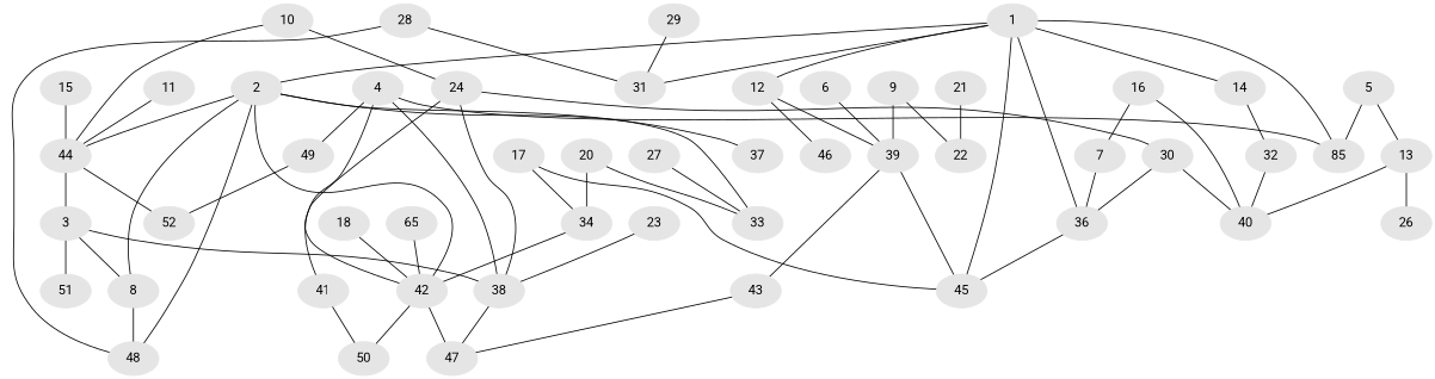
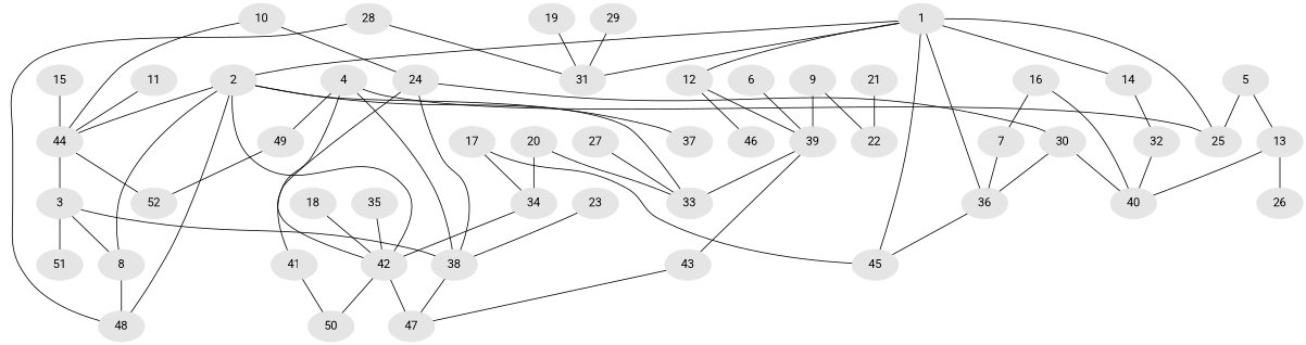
  graph {
    fontname=Roboto
    node [color=gray90 fontname=Roboto style=filled]
    edge [fontname=Roboto weight=1.0]
    1
    2
    12
    14
-   25 [label=85]
+   25
    31
    36
    45
    8
    33
    37
    42
    44
    48
    7
    39
    46
    32
    47
    50
    3
    52
    38
    51
    4
    49
    5
    13
    26
    40
    6
    43
    9
    22
    10
    24
    30
    41
    11
    15
    16
    17
    34
    18
+   19
    20
    21
    23
    27
    28
    29
-   35 [label=65]
+   35
    1 -- 2
    1 -- 12
    1 -- 14
    1 -- 25
    1 -- 31
    1 -- 36
    1 -- 45
    2 -- 8
    2 -- 33
    2 -- 37
    2 -- 42
    2 -- 44
    2 -- 48
    12 -- 39
    12 -- 46
    14 -- 32
    36 -- 45
    8 -- 48
    42 -- 47 [weight=2.0]
    42 -- 50
    44 -- 3
    44 -- 52
    7 -- 36
-   39 -- 45
+   39 -- 33
    39 -- 43
    32 -- 40
    3 -- 8
    3 -- 38
    3 -- 51
    38 -- 47
    4 -- 25
    4 -- 42
    4 -- 38
    4 -- 49
    49 -- 52
    5 -- 25
    5 -- 13
    13 -- 26
    13 -- 40
    6 -- 39
    43 -- 47
    9 -- 39
    9 -- 22
    10 -- 44
    10 -- 24
    24 -- 38
    24 -- 30
    24 -- 41
    30 -- 36
    30 -- 40
    41 -- 50
    11 -- 44
    15 -- 44
    16 -- 7
    16 -- 40
    17 -- 45
    17 -- 34
    34 -- 42
    18 -- 42
+   19 -- 31
    20 -- 33
    20 -- 34
    21 -- 22
    23 -- 38
    27 -- 33
    28 -- 31
    28 -- 48
    29 -- 31
    35 -- 42
  }
